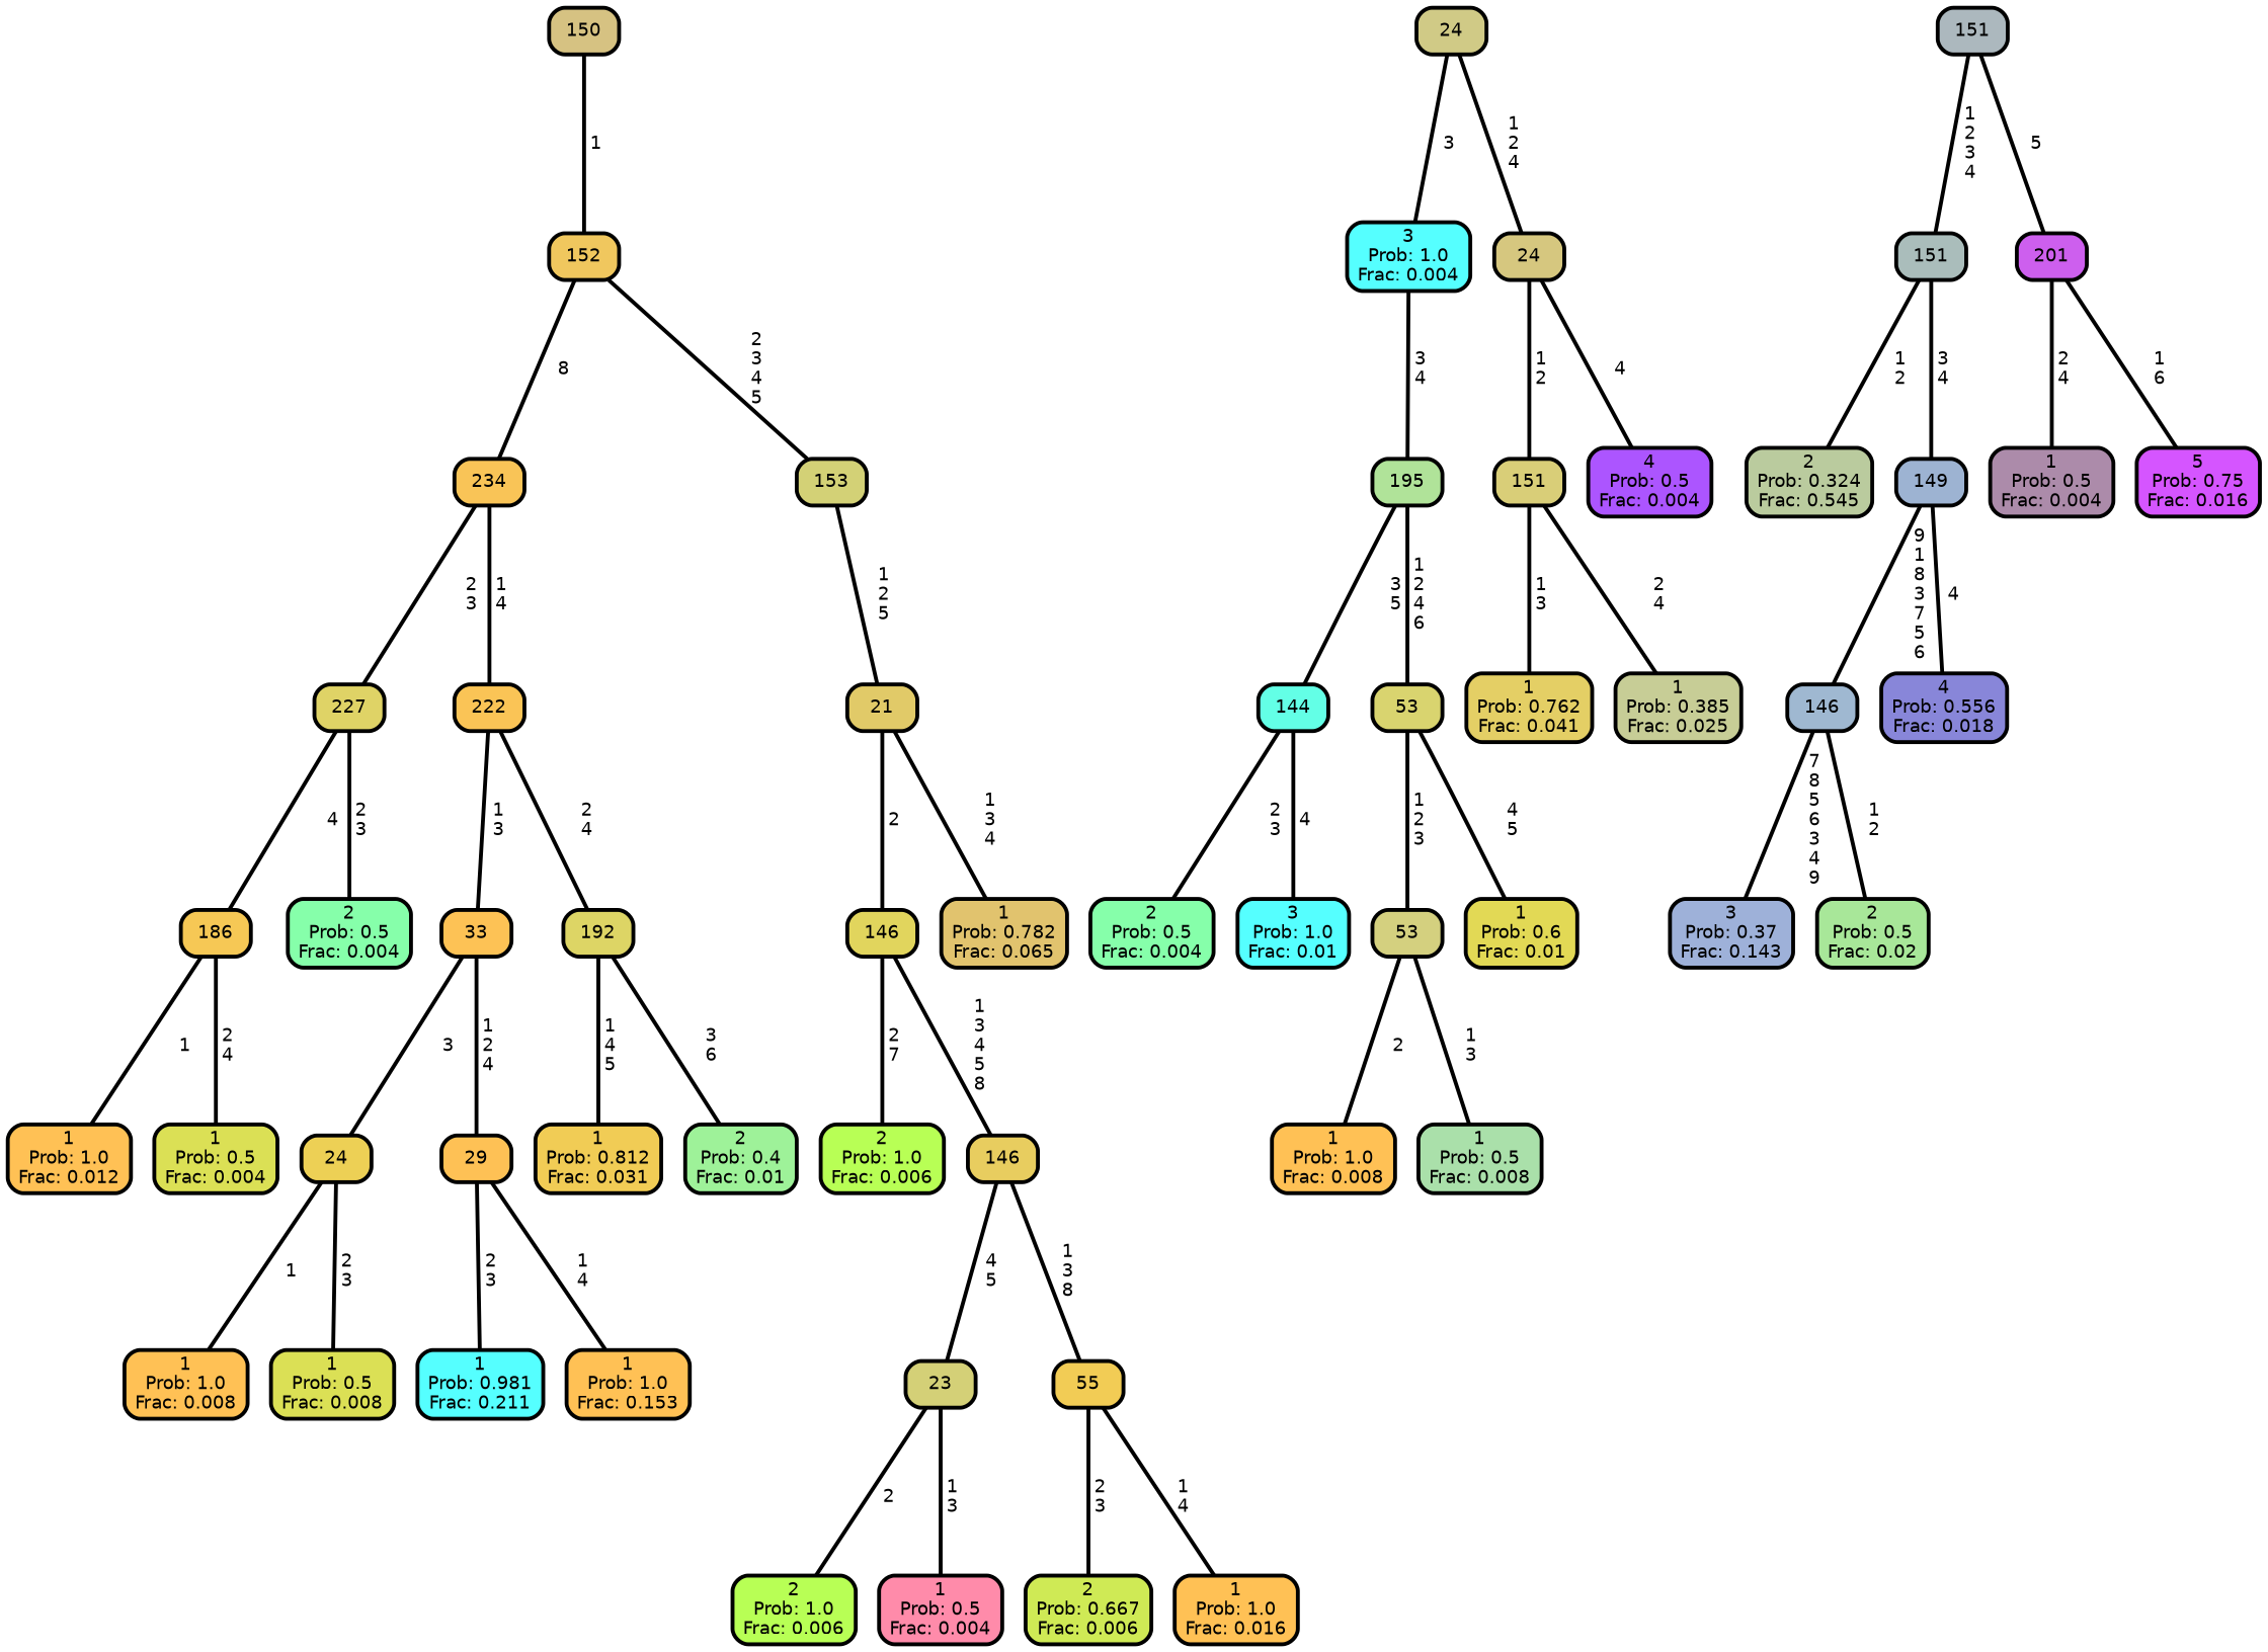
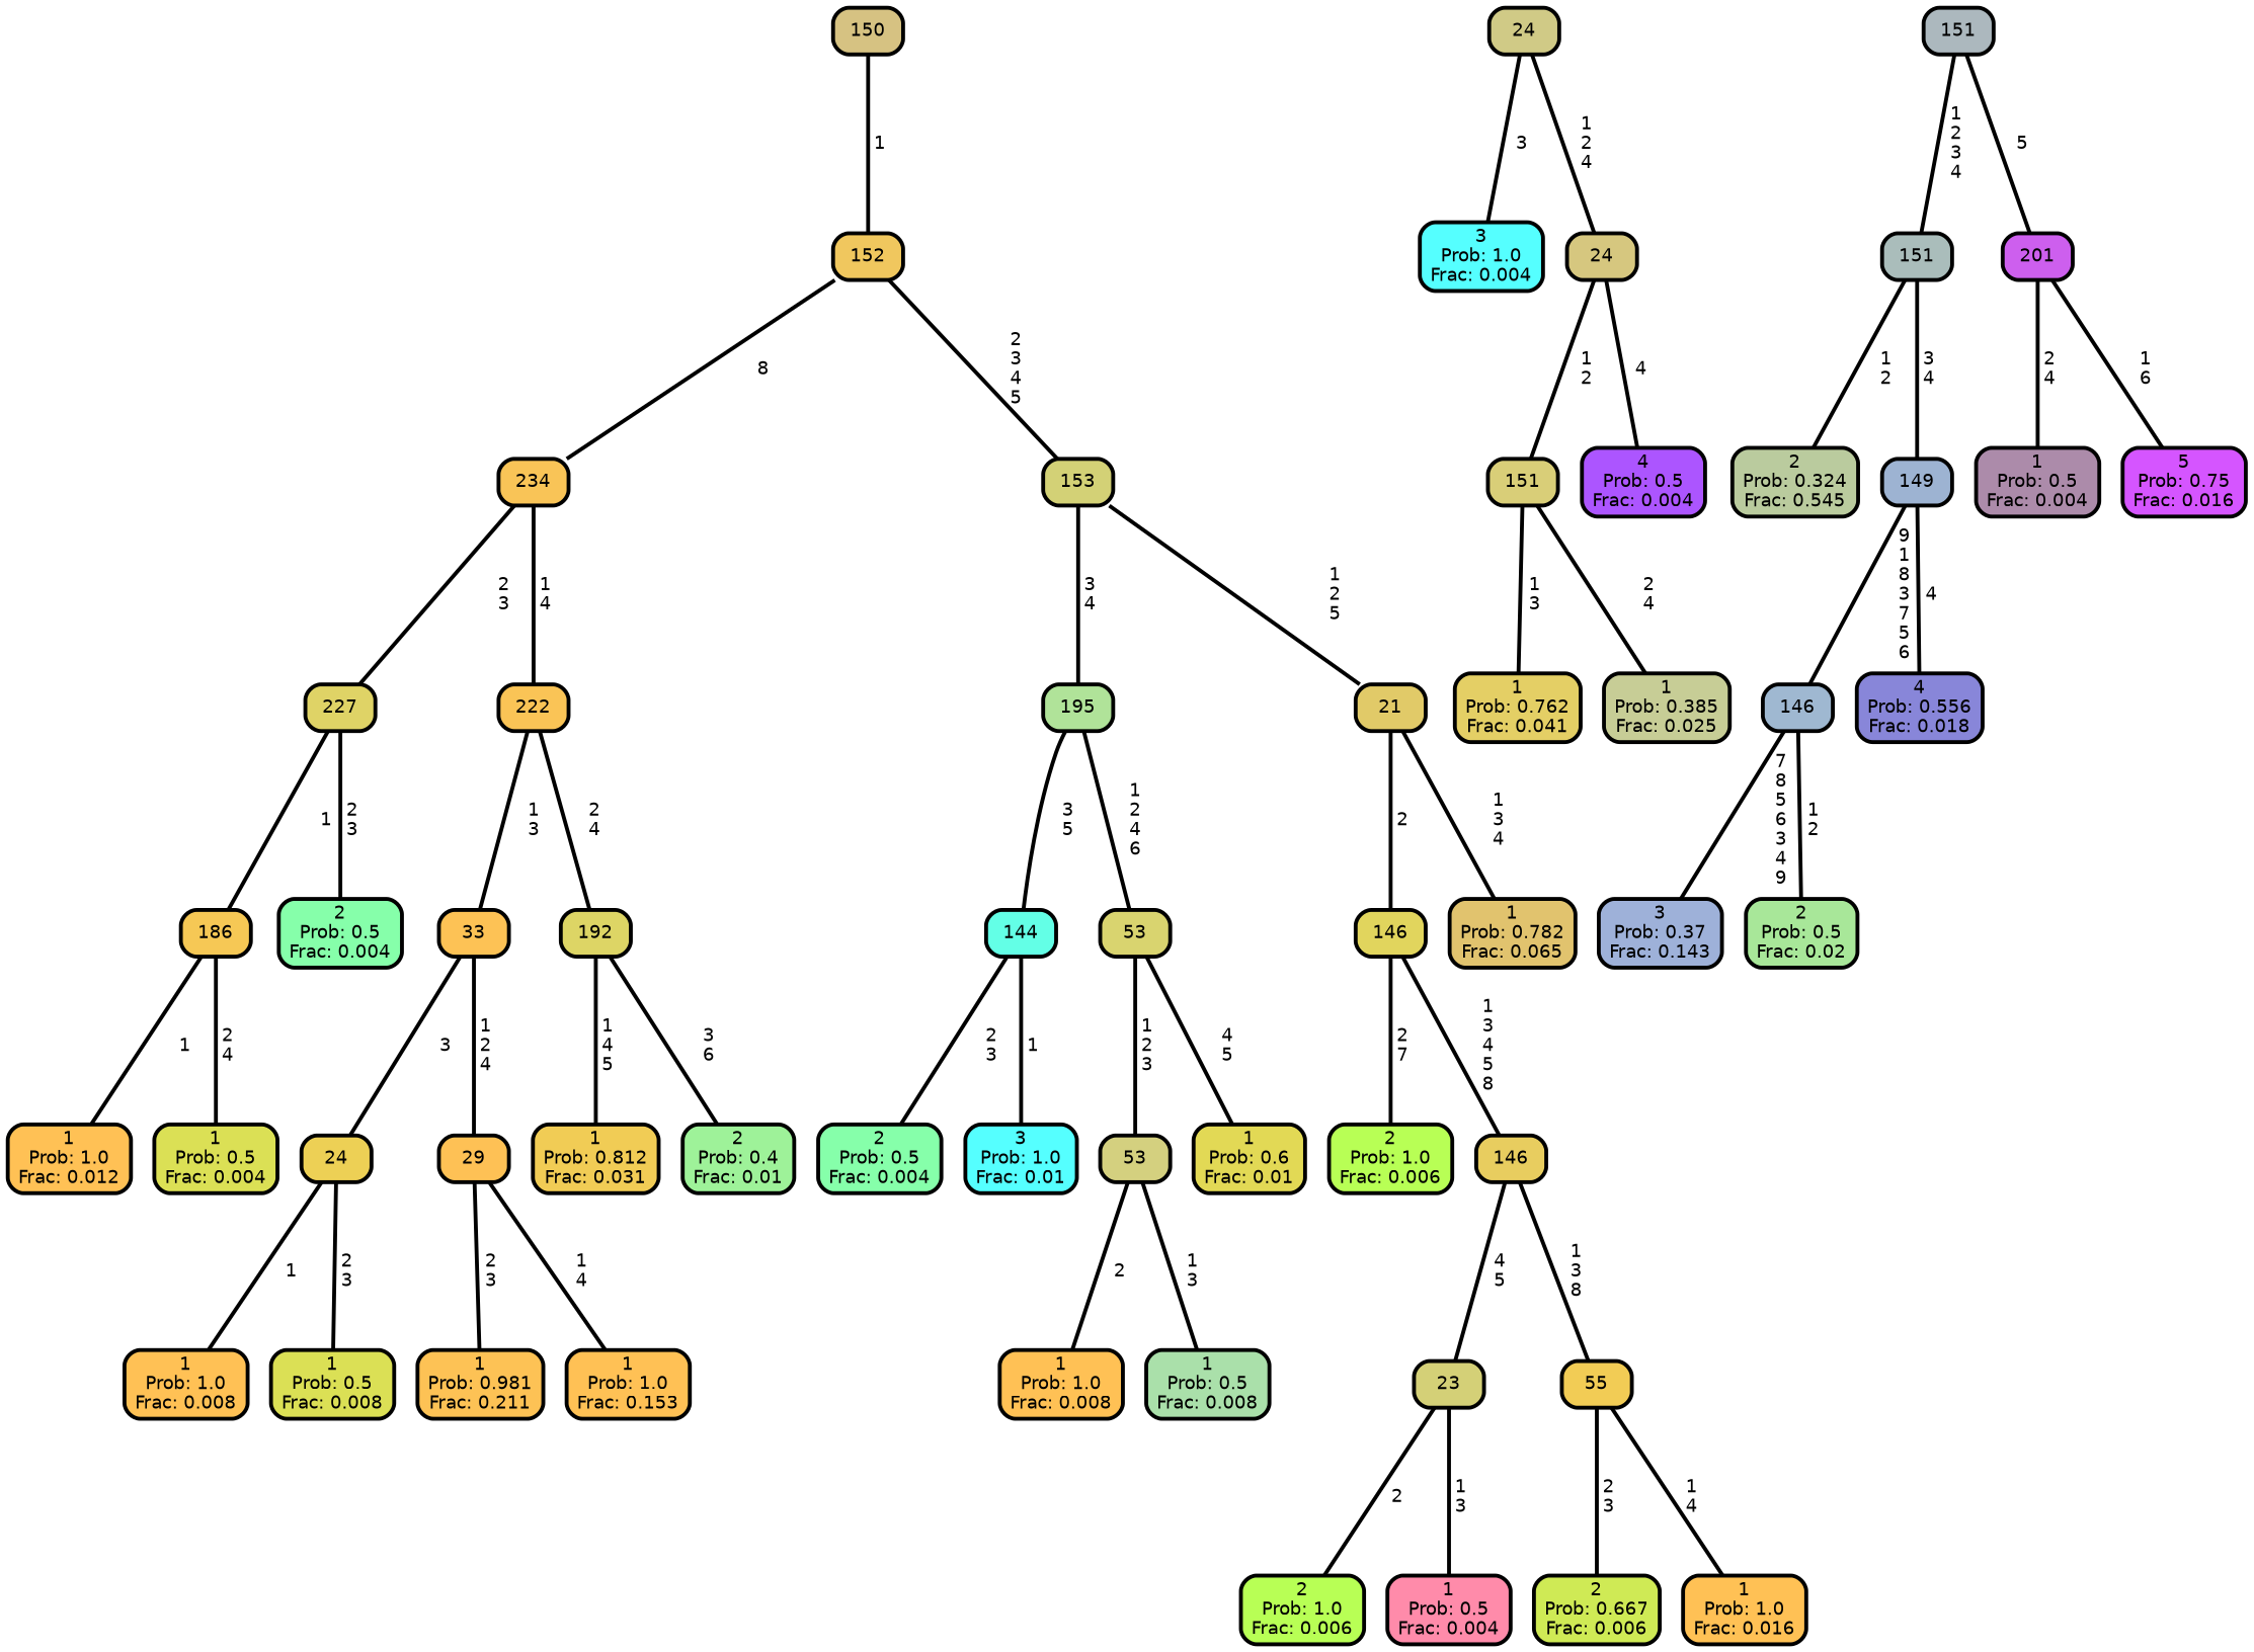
  graph {
    ranksep="0 equally"
    splines=straight
    node [color=black fillcolor="#ffc155" fontcolor=black fontname=helvetica penwidth=3 shape=box style="filled, rounded"]
    edge [color=black fontname=helvetica penwidth=3]
    n1 [label="1\nProb: 1.0\nFrac: 0.012"]
    n2 [fillcolor="#f6c855" label=186]
    n3 [fillcolor="#dbe055" label="1\nProb: 0.5\nFrac: 0.004"]
    n4 [fillcolor="#dfd366" label=227]
    n5 [fillcolor="#86ffaa" label="2\nProb: 0.5\nFrac: 0.004"]
    n6 [fillcolor="#f9c457" label=234]
    n7 [fillcolor="#fac456" label=222]
    n8 [fillcolor="#fdc255" label=33]
    n9 [fillcolor="#ddd565" label=192]
    n10 [label="1\nProb: 1.0\nFrac: 0.008"]
    n11 [fillcolor="#edd055" label=24]
    n12 [fillcolor="#dbe055" label="1\nProb: 0.5\nFrac: 0.008"]
    n13 [fillcolor="#fec155" label=29]
-   n14 [fillcolor="#55ffff" label="1\nProb: 0.981\nFrac: 0.211"]
+   n14 [fillcolor="#fdc255" label="1\nProb: 0.981\nFrac: 0.211"]
    n15 [label="1\nProb: 1.0\nFrac: 0.153"]
    n16 [fillcolor="#f1cc55" label="1\nProb: 0.812\nFrac: 0.031"]
    n17 [fillcolor="#9ef299" label="2\nProb: 0.4\nFrac: 0.01"]
    n18 [fillcolor="#f0c75e" label=152]
    n19 [fillcolor="#d3d176" label=153]
    n20 [fillcolor="#b0e399" label=195]
    n21 [fillcolor="#e1ca68" label=21]
    n22 [fillcolor="#86ffaa" label="2\nProb: 0.5\nFrac: 0.004"]
    n23 [fillcolor="#63ffe6" label=144]
    n24 [fillcolor="#55ffff" label="3\nProb: 1.0\nFrac: 0.01"]
    n25 [fillcolor="#d9d46f" label=53]
    n26 [fillcolor="#d4d07f" label=53]
    n27 [fillcolor="#e2d955" label="1\nProb: 0.6\nFrac: 0.01"]
    n28 [label="1\nProb: 1.0\nFrac: 0.008"]
    n29 [fillcolor="#aae0aa" label="1\nProb: 0.5\nFrac: 0.008"]
    n30 [fillcolor="#e1d55d" label=146]
    n31 [fillcolor="#e1c36e" label="1\nProb: 0.782\nFrac: 0.065"]
    n32 [fillcolor="#b8ff55" label="2\nProb: 1.0\nFrac: 0.006"]
    n33 [fillcolor="#e8cd5f" label=146]
    n34 [fillcolor="#d4d077" label=23]
    n35 [fillcolor="#f2cc55" label=55]
    n36 [fillcolor="#b8ff55" label="2\nProb: 1.0\nFrac: 0.006"]
    n37 [fillcolor="#ff8baa" label="1\nProb: 0.5\nFrac: 0.004"]
    n38 [fillcolor="#cfea55" label="2\nProb: 0.667\nFrac: 0.006"]
    n39 [label="1\nProb: 1.0\nFrac: 0.016"]
    n40 [fillcolor="#d6c282" label=150]
    n41 [fillcolor="#55ffff" label="3\nProb: 1.0\nFrac: 0.004"]
    n42 [fillcolor="#d0ca86" label=24]
    n43 [fillcolor="#d6c77f" label=24]
    n44 [fillcolor="#d9ce78" label=151]
    n45 [fillcolor="#ac55ff" label="4\nProb: 0.5\nFrac: 0.004"]
    n46 [fillcolor="#e4cf65" label="1\nProb: 0.762\nFrac: 0.041"]
    n47 [fillcolor="#c7cd96" label="1\nProb: 0.385\nFrac: 0.025"]
    n48 [fillcolor="#acb8be" label=151]
    n49 [fillcolor="#aabdbb" label=151]
    n50 [fillcolor="#cd5fee" label=201]
    n51 [fillcolor="#bacb9e" label="2\nProb: 0.324\nFrac: 0.545"]
    n52 [fillcolor="#9db3d2" label=149]
    n53 [fillcolor="#9fb8d1" label=146]
    n54 [fillcolor="#8886d9" label="4\nProb: 0.556\nFrac: 0.018"]
    n55 [fillcolor="#9eb1d9" label="3\nProb: 0.37\nFrac: 0.143"]
    n56 [fillcolor="#a8e799" label="2\nProb: 0.5\nFrac: 0.02"]
    n57 [fillcolor="#ac8baa" label="1\nProb: 0.5\nFrac: 0.004"]
    n58 [fillcolor="#d555ff" label="5\nProb: 0.75\nFrac: 0.016"]
    subgraph sub_1 {
      rank=same
    }
    n2 -- n1 [label=" 1"]
    n2 -- n3 [label=" 2\n 4"]
-   n4 -- n2 [label=" 4"]
+   n4 -- n2 [label=" 1"]
    n4 -- n5 [label=" 2\n 3"]
    n6 -- n4 [label=" 2\n 3"]
    n6 -- n7 [label=" 1\n 4"]
    n7 -- n8 [label=" 1\n 3"]
    n7 -- n9 [label=" 2\n 4"]
    n8 -- n11 [label=" 3"]
    n8 -- n13 [label=" 1\n 2\n 4"]
    n9 -- n16 [label=" 1\n 4\n 5"]
    n9 -- n17 [label=" 3\n 6"]
    n11 -- n10 [label=" 1"]
    n11 -- n12 [label=" 2\n 3"]
    n13 -- n14 [label=" 2\n 3"]
    n13 -- n15 [label=" 1\n 4"]
    n18 -- n6 [label=" 8"]
    n18 -- n19 [label=" 2\n 3\n 4\n 5"]
-   n41 -- n20 [label=" 3\n 4"]
+   n19 -- n20 [label=" 3\n 4"]
    n19 -- n21 [label=" 1\n 2\n 5"]
    n20 -- n23 [label=" 3\n 5"]
    n20 -- n25 [label=" 1\n 2\n 4\n 6"]
    n21 -- n30 [label=" 2"]
    n21 -- n31 [label=" 1\n 3\n 4"]
    n23 -- n22 [label=" 2\n 3"]
-   n23 -- n24 [label=" 4"]
+   n23 -- n24 [label=" 1"]
    n25 -- n26 [label=" 1\n 2\n 3"]
    n25 -- n27 [label=" 4\n 5"]
    n26 -- n28 [label=" 2"]
    n26 -- n29 [label=" 1\n 3"]
    n30 -- n32 [label=" 2\n 7"]
    n30 -- n33 [label=" 1\n 3\n 4\n 5\n 8"]
    n33 -- n34 [label=" 4\n 5"]
    n33 -- n35 [label=" 1\n 3\n 8"]
    n34 -- n36 [label=" 2"]
    n34 -- n37 [label=" 1\n 3"]
    n35 -- n38 [label=" 2\n 3"]
    n35 -- n39 [label=" 1\n 4"]
    n40 -- n18 [label=" 1"]
    n42 -- n41 [label=" 3"]
    n42 -- n43 [label=" 1\n 2\n 4"]
    n43 -- n44 [label=" 1\n 2"]
    n43 -- n45 [label=" 4"]
    n44 -- n46 [label=" 1\n 3"]
    n44 -- n47 [label=" 2\n 4"]
    n48 -- n49 [label=" 1\n 2\n 3\n 4"]
    n48 -- n50 [label=" 5"]
    n49 -- n51 [label=" 1\n 2"]
    n49 -- n52 [label=" 3\n 4"]
    n50 -- n57 [label=" 2\n 4"]
    n50 -- n58 [label=" 1\n 6"]
    n52 -- n53 [label=" 9\n 1\n 8\n 3\n 7\n 5\n 6"]
    n52 -- n54 [label=" 4"]
    n53 -- n55 [label=" 7\n 8\n 5\n 6\n 3\n 4\n 9"]
    n53 -- n56 [label=" 1\n 2"]
  }
